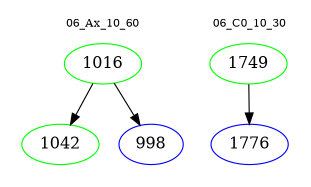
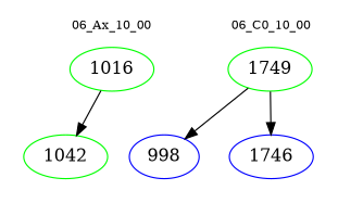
  digraph {
    node [color=green]
    edge [color=black]
    n1 [label=1016]
    n2 [color=blue label=998]
    n3 [label=1042]
    n4 [label=1749]
-   n5 [color=blue label=1776]
+   n5 [color=blue label=1746]
    subgraph cluster_1 {
      color=white
      fontsize=10
-     label="06_Ax_10_60"
+     label="06_Ax_10_00"
      n1
      n2
      n3
    }
    subgraph cluster_2 {
      color=white
      fontsize=10
-     label="06_C0_10_30"
+     label="06_C0_10_00"
      n4
      n5
    }
-   n1 -> n2
+   n4 -> n2
    n1 -> n3
    n4 -> n5
  }
